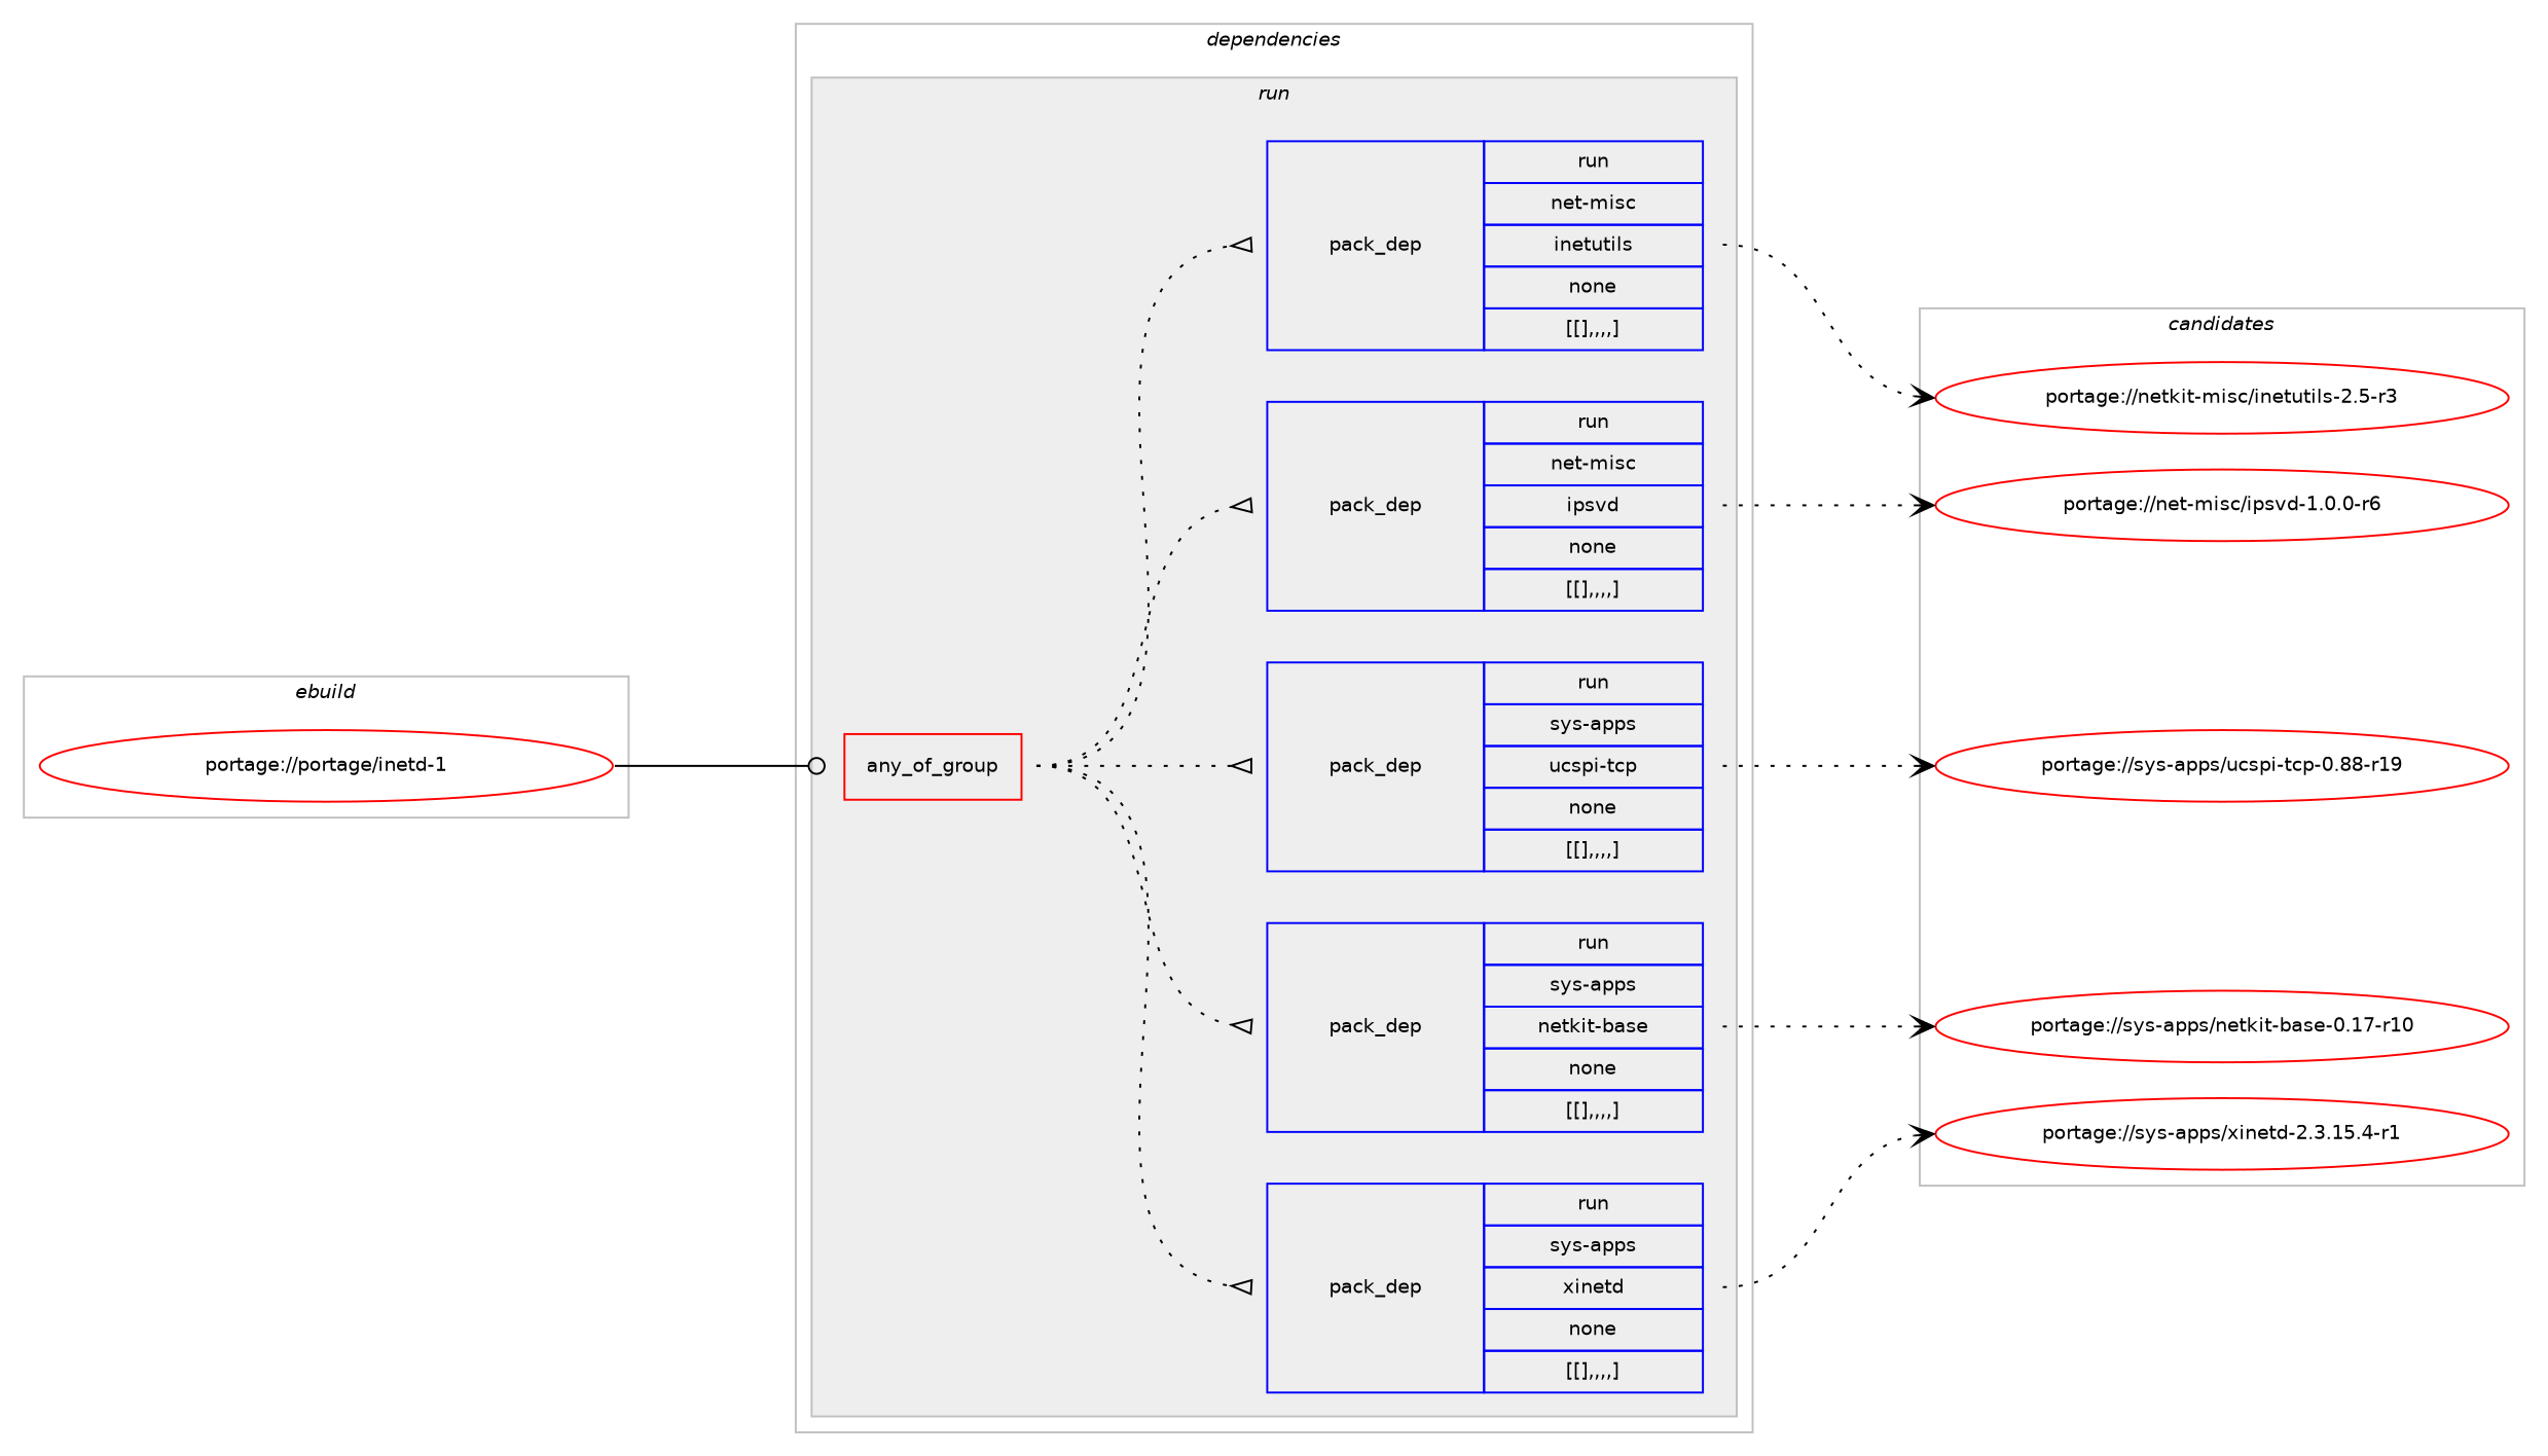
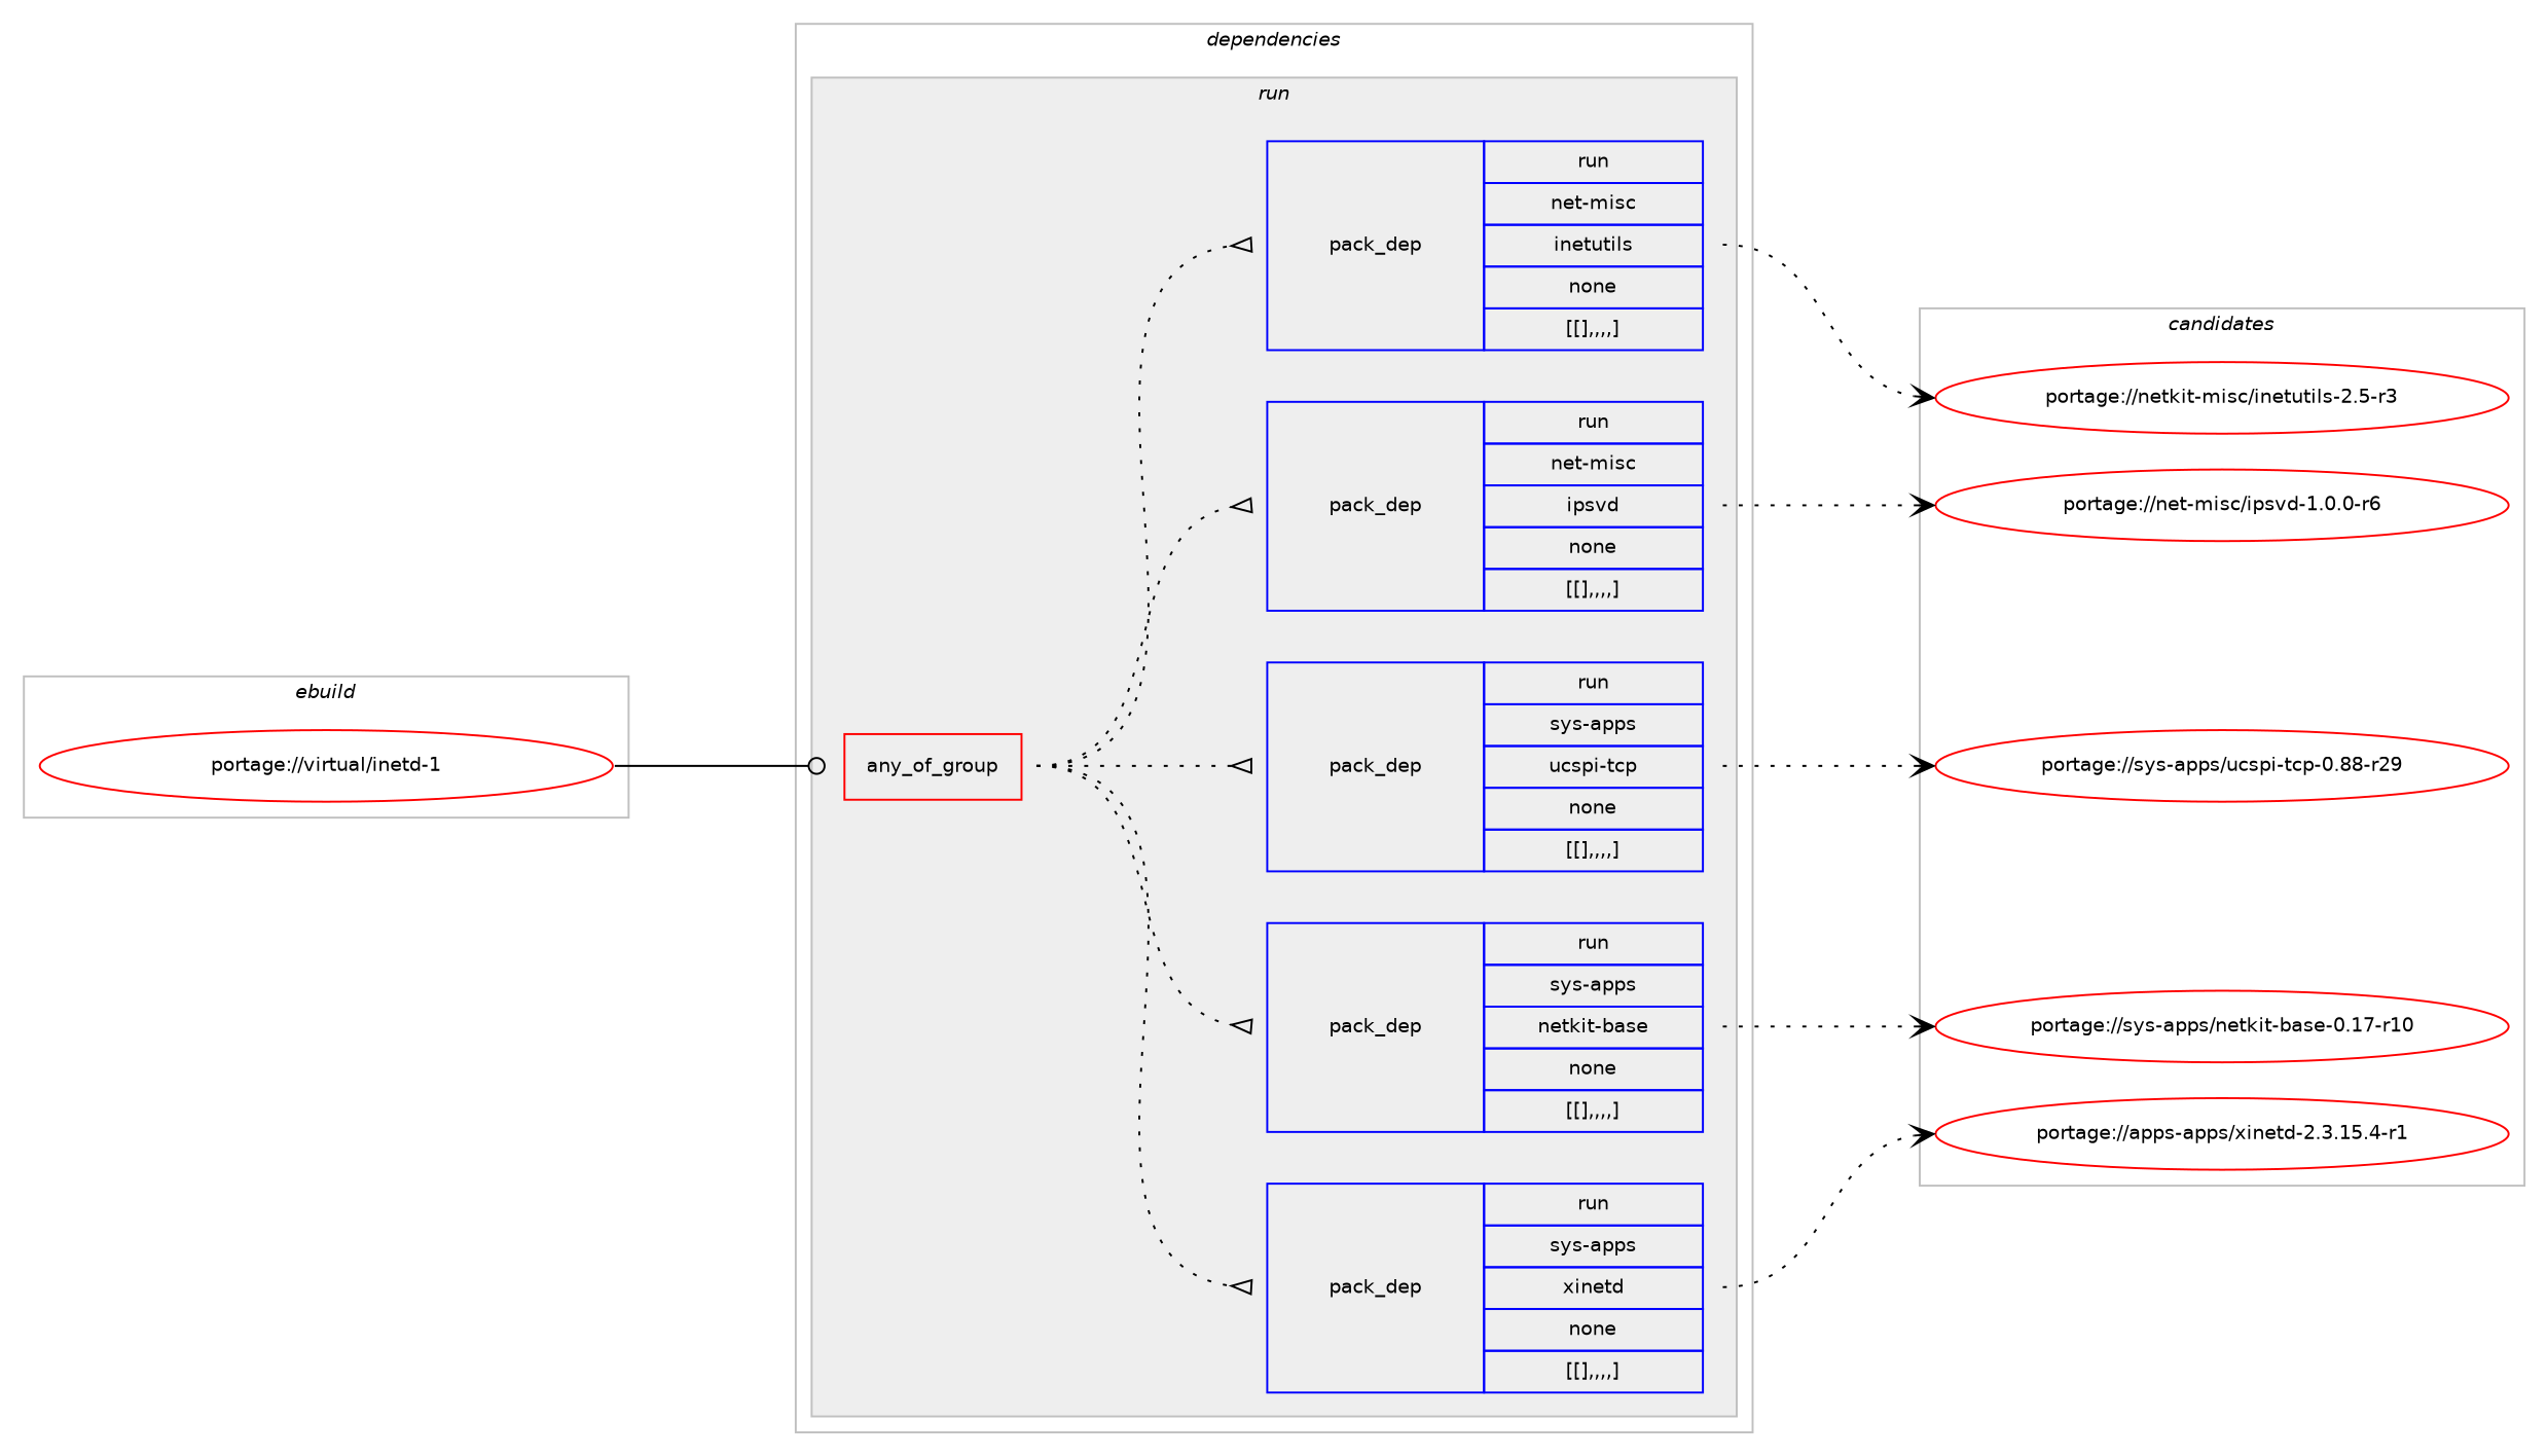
  digraph {
    compound=true
    concentrate=true
    fontname=Helvetica
    fontsize=10
    newrank=true
    rankdir=LR
    ranksep=1.5
    node [color=red fontname=Helvetica fontsize=10]
    edge [arrowhead=vee headport=w style=dotted tailport=e weight=20]
-   n1 [label="portage://portage/inetd-1" width=4]
+   n1 [label="portage://virtual/inetd-1" width=4]
    n2 [color=blue label=<<TABLE BORDER="0" CELLBORDER="1" CELLSPACING="0" CELLPADDING="4" WIDTH="220"><TR><TD ROWSPAN="6" CELLPADDING="30">pack_dep</TD></TR><TR><TD WIDTH="110">run</TD></TR><TR><TD>sys-apps</TD></TR><TR><TD>xinetd</TD></TR><TR><TD>none</TD></TR><TR><TD>[[],,,,]</TD></TR></TABLE>> shape=none]
    n3 [color=blue label=<<TABLE BORDER="0" CELLBORDER="1" CELLSPACING="0" CELLPADDING="4" WIDTH="220"><TR><TD ROWSPAN="6" CELLPADDING="30">pack_dep</TD></TR><TR><TD WIDTH="110">run</TD></TR><TR><TD>sys-apps</TD></TR><TR><TD>netkit-base</TD></TR><TR><TD>none</TD></TR><TR><TD>[[],,,,]</TD></TR></TABLE>> shape=none]
    n4 [color=blue label=<<TABLE BORDER="0" CELLBORDER="1" CELLSPACING="0" CELLPADDING="4" WIDTH="220"><TR><TD ROWSPAN="6" CELLPADDING="30">pack_dep</TD></TR><TR><TD WIDTH="110">run</TD></TR><TR><TD>sys-apps</TD></TR><TR><TD>ucspi-tcp</TD></TR><TR><TD>none</TD></TR><TR><TD>[[],,,,]</TD></TR></TABLE>> shape=none]
    n5 [color=blue label=<<TABLE BORDER="0" CELLBORDER="1" CELLSPACING="0" CELLPADDING="4" WIDTH="220"><TR><TD ROWSPAN="6" CELLPADDING="30">pack_dep</TD></TR><TR><TD WIDTH="110">run</TD></TR><TR><TD>net-misc</TD></TR><TR><TD>ipsvd</TD></TR><TR><TD>none</TD></TR><TR><TD>[[],,,,]</TD></TR></TABLE>> shape=none]
    n6 [color=blue label=<<TABLE BORDER="0" CELLBORDER="1" CELLSPACING="0" CELLPADDING="4" WIDTH="220"><TR><TD ROWSPAN="6" CELLPADDING="30">pack_dep</TD></TR><TR><TD WIDTH="110">run</TD></TR><TR><TD>net-misc</TD></TR><TR><TD>inetutils</TD></TR><TR><TD>none</TD></TR><TR><TD>[[],,,,]</TD></TR></TABLE>> shape=none]
    n7 [label=<<TABLE BORDER="0" CELLBORDER="1" CELLSPACING="0" CELLPADDING="4"><TR><TD CELLPADDING="10">any_of_group</TD></TR></TABLE>> shape=none]
-   n8 [label="portage://sys-apps/xinetd-2.3.15.4-r1" width=4]
+   n8 [label="portage://apps-apps/xinetd-2.3.15.4-r1" width=4]
    n9 [label="portage://sys-apps/netkit-base-0.17-r10" width=4]
-   n10 [label="portage://sys-apps/ucspi-tcp-0.88-r19" width=4]
+   n10 [label="portage://sys-apps/ucspi-tcp-0.88-r29" width=4]
    n11 [label="portage://net-misc/ipsvd-1.0.0-r6" width=4]
    n12 [label="portage://netkit-misc/inetutils-2.5-r3" width=4]
    subgraph cluster_1 {
      color=gray
      label=<<i>ebuild</i>>
      n1
    }
    subgraph cluster_2 {
      color=gray
      label=<<i>dependencies</i>>
      subgraph cluster_3 {
        color=gray
        fillcolor="#eeeeee"
        label=<<i>compile</i>>
        style=filled
      }
      subgraph cluster_4 {
        color=gray
        fillcolor="#eeeeee"
        label=<<i>compile and run</i>>
        style=filled
      }
      subgraph cluster_5 {
        color=gray
        fillcolor="#eeeeee"
        label=<<i>run</i>>
        style=filled
        subgraph sub_6 {
          color=gray
          fillcolor="#eeeeee"
          label=<<i>run</i>>
          style=filled
          n7
          subgraph sub_7 {
            color=gray
            fillcolor="#eeeeee"
            label=<<i>run</i>>
            style=filled
            n2
          }
          subgraph sub_8 {
            color=gray
            fillcolor="#eeeeee"
            label=<<i>run</i>>
            style=filled
            n3
          }
          subgraph sub_9 {
            color=gray
            fillcolor="#eeeeee"
            label=<<i>run</i>>
            style=filled
            n4
          }
          subgraph sub_10 {
            color=gray
            fillcolor="#eeeeee"
            label=<<i>run</i>>
            style=filled
            n5
          }
          subgraph sub_11 {
            color=gray
            fillcolor="#eeeeee"
            label=<<i>run</i>>
            style=filled
            n6
          }
        }
      }
    }
    subgraph cluster_12 {
      color=gray
      label=<<i>candidates</i>>
      rank=same
      subgraph sub_13 {
        color=black
        label=<<i>candidates</i>>
        nodesep=1
        rank=same
        n8
      }
      subgraph sub_14 {
        color=black
        label=<<i>candidates</i>>
        nodesep=1
        rank=same
        n9
      }
      subgraph sub_15 {
        color=black
        label=<<i>candidates</i>>
        nodesep=1
        rank=same
        n10
      }
      subgraph sub_16 {
        color=black
        label=<<i>candidates</i>>
        nodesep=1
        rank=same
        n11
      }
      subgraph sub_17 {
        color=black
        label=<<i>candidates</i>>
        nodesep=1
        rank=same
        n12
      }
    }
    n1 -> n7 [arrowhead=odot style=solid]
    n2 -> n8 [weight=100]
    n3 -> n9 [weight=100]
    n4 -> n10 [weight=100]
    n5 -> n11 [weight=100]
    n6 -> n12 [weight=100]
    n7 -> n2 [arrowhead=oinv]
    n7 -> n3 [arrowhead=oinv]
    n7 -> n4 [arrowhead=oinv]
    n7 -> n5 [arrowhead=oinv]
    n7 -> n6 [arrowhead=oinv]
  }
